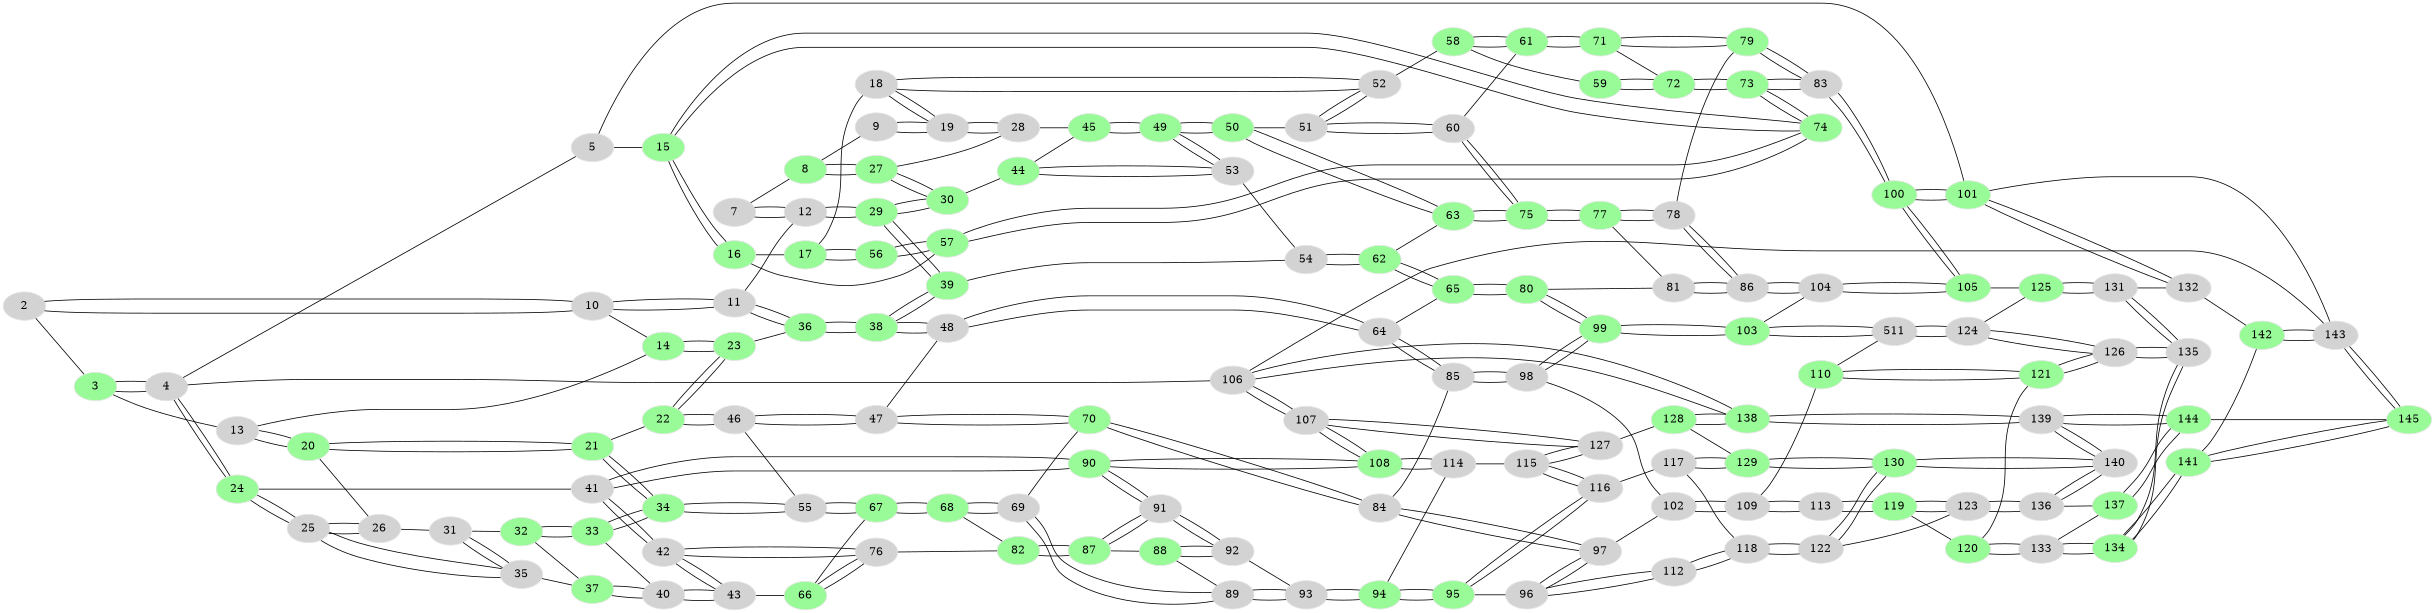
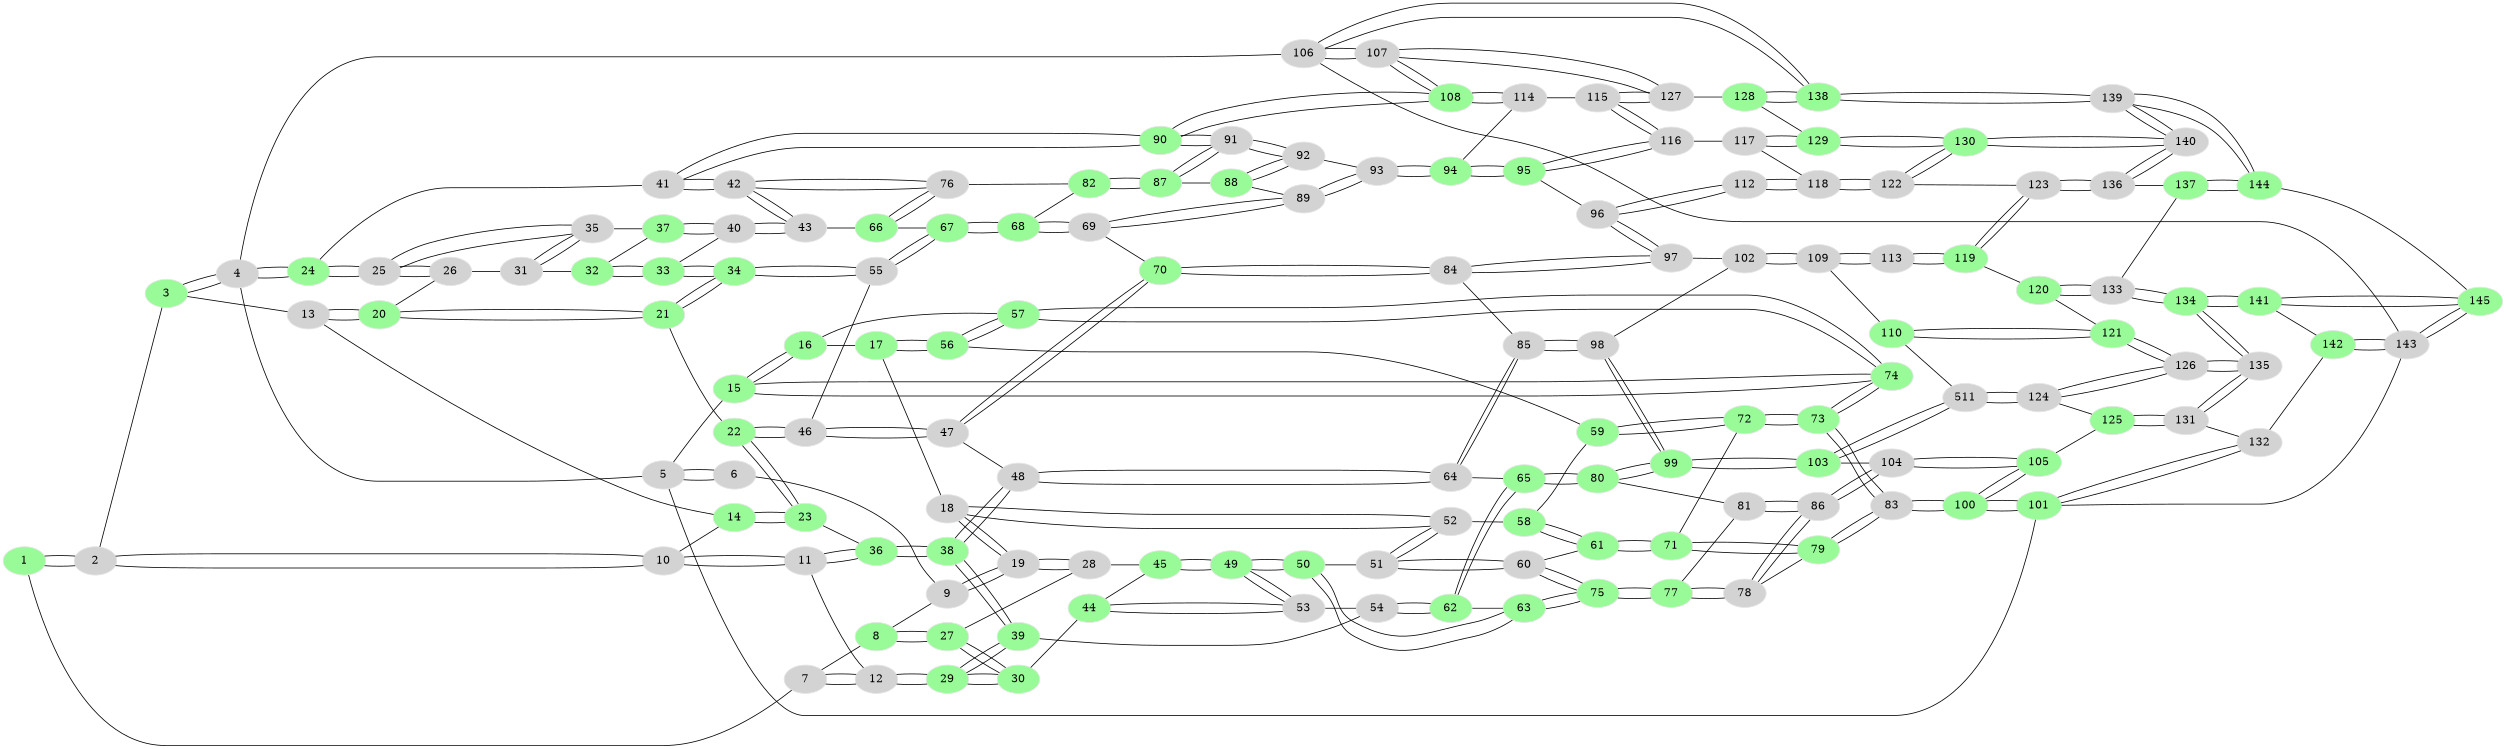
  graph {
    rankdir=LR
    node [color=gray90 fillcolor=palegreen style=filled]
    2 [fillcolor=lightgrey]
+   1
    7 [fillcolor=lightgrey]
    3
    10 [fillcolor=lightgrey]
    8
    12 [fillcolor=lightgrey]
    4 [fillcolor=lightgrey]
    13 [fillcolor=lightgrey]
    11 [fillcolor=lightgrey]
    14
    5 [fillcolor=lightgrey]
    24
    106 [fillcolor=lightgrey]
    20
+   6 [fillcolor=lightgrey]
    15
    101
    25 [fillcolor=lightgrey]
    41 [fillcolor=lightgrey]
    143 [fillcolor=lightgrey]
    107 [fillcolor=lightgrey]
    138
    9 [fillcolor=lightgrey]
    16
    74
    132 [fillcolor=lightgrey]
    19 [fillcolor=lightgrey]
    27
    29
    28 [fillcolor=lightgrey]
    30
    36
    23
    38
    39
    21
    26 [fillcolor=lightgrey]
    17
    57
    18 [fillcolor=lightgrey]
    56
    52 [fillcolor=lightgrey]
    59
    58
    45
    22
    34
    31 [fillcolor=lightgrey]
    46 [fillcolor=lightgrey]
    55 [fillcolor=lightgrey]
    47 [fillcolor=lightgrey]
    35 [fillcolor=lightgrey]
    42 [fillcolor=lightgrey]
    90
    37
    32
    44
    49
    54 [fillcolor=lightgrey]
    53 [fillcolor=lightgrey]
    33
    40 [fillcolor=lightgrey]
    43 [fillcolor=lightgrey]
    67
    48 [fillcolor=lightgrey]
    64 [fillcolor=lightgrey]
    62
    66
    76 [fillcolor=lightgrey]
    91 [fillcolor=lightgrey]
    108
    82
    50
    70
    84 [fillcolor=lightgrey]
    65
    85 [fillcolor=lightgrey]
    51 [fillcolor=lightgrey]
    63
    60 [fillcolor=lightgrey]
    75
    61
    68
    72
    71
    73
    77
    79
    80
    98 [fillcolor=lightgrey]
    81 [fillcolor=lightgrey]
    99
    69 [fillcolor=lightgrey]
    89 [fillcolor=lightgrey]
    87
    93 [fillcolor=lightgrey]
    97 [fillcolor=lightgrey]
    83 [fillcolor=lightgrey]
    100
    78 [fillcolor=lightgrey]
    86 [fillcolor=lightgrey]
    104 [fillcolor=lightgrey]
    103
    88
    105
    102 [fillcolor=lightgrey]
    92 [fillcolor=lightgrey]
    94
    114 [fillcolor=lightgrey]
    95
    96 [fillcolor=lightgrey]
    116 [fillcolor=lightgrey]
    115 [fillcolor=lightgrey]
    112 [fillcolor=lightgrey]
    117 [fillcolor=lightgrey]
    118 [fillcolor=lightgrey]
    109 [fillcolor=lightgrey]
    n119 [fillcolor=lightgrey label=511]
    125
    142
    145
    110
    113 [fillcolor=lightgrey]
    124 [fillcolor=lightgrey]
    131 [fillcolor=lightgrey]
    127 [fillcolor=lightgrey]
    139 [fillcolor=lightgrey]
    128
    121
    119
    126 [fillcolor=lightgrey]
    122 [fillcolor=lightgrey]
    120
    123 [fillcolor=lightgrey]
    129
    130
    133 [fillcolor=lightgrey]
    136 [fillcolor=lightgrey]
    134
    137
    135 [fillcolor=lightgrey]
    140 [fillcolor=lightgrey]
    141
    144
    2 -- 3
    2 -- 10
    2 -- 10
+   1 -- 2
+   1 -- 2
+   1 -- 7
    7 -- 8
    7 -- 12
    7 -- 12
    3 -- 4
    3 -- 4
    3 -- 13
    10 -- 11
    10 -- 11
    10 -- 14
    8 -- 9
    8 -- 27
    8 -- 27
    12 -- 29
    12 -- 29
    4 -- 5
    4 -- 24
    4 -- 24
    4 -- 106
    13 -- 14
    13 -- 20
    13 -- 20
    11 -- 12
    11 -- 36
    11 -- 36
    14 -- 23
    14 -- 23
+   5 -- 6
+   5 -- 6
    5 -- 15
    5 -- 101
    24 -- 25
    24 -- 25
    24 -- 41
    106 -- 143
    106 -- 107
    106 -- 107
    106 -- 138
    106 -- 138
    20 -- 21
    20 -- 21
    20 -- 26
+   6 -- 9
    15 -- 16
    15 -- 16
    15 -- 74
    15 -- 74
    101 -- 143
    101 -- 132
    101 -- 132
    25 -- 26
    25 -- 26
    25 -- 35
    25 -- 35
    41 -- 42
    41 -- 42
    41 -- 90
    41 -- 90
    143 -- 145
    143 -- 145
    107 -- 108
    107 -- 108
    107 -- 127
    107 -- 127
    138 -- 139
    138 -- 139
    9 -- 19
    9 -- 19
    16 -- 17
    16 -- 57
    132 -- 142
    19 -- 28
    19 -- 28
    27 -- 28
    27 -- 30
    27 -- 30
    29 -- 30
    29 -- 30
    29 -- 39
    29 -- 39
    28 -- 45
    30 -- 44
    36 -- 38
    36 -- 38
    23 -- 36
    38 -- 39
    38 -- 39
    38 -- 48
    38 -- 48
    39 -- 54
    21 -- 22
    21 -- 34
    21 -- 34
    26 -- 31
    17 -- 18
    17 -- 56
    17 -- 56
    57 -- 74
    57 -- 74
    18 -- 19
    18 -- 19
    18 -- 52
    18 -- 52
    56 -- 57
    56 -- 57
+   56 -- 59
    52 -- 58
    59 -- 72
    59 -- 72
    58 -- 59
    58 -- 61
    58 -- 61
    45 -- 49
    45 -- 49
    22 -- 23
    22 -- 23
    22 -- 46
    22 -- 46
    34 -- 55
    34 -- 55
    31 -- 35
    31 -- 35
    31 -- 32
    46 -- 55
    46 -- 47
    46 -- 47
    55 -- 67
    55 -- 67
    47 -- 48
    47 -- 70
    47 -- 70
    35 -- 37
    42 -- 43
    42 -- 43
    42 -- 76
    42 -- 76
    90 -- 91
    90 -- 91
    90 -- 108
    90 -- 108
    37 -- 40
    37 -- 40
    32 -- 37
    32 -- 33
    32 -- 33
    44 -- 45
    44 -- 53
    44 -- 53
    49 -- 53
    49 -- 53
    49 -- 50
    49 -- 50
    54 -- 62
    54 -- 62
    53 -- 54
    33 -- 34
    33 -- 34
    33 -- 40
    40 -- 43
    40 -- 43
    43 -- 66
    67 -- 68
    67 -- 68
    48 -- 64
    48 -- 64
    64 -- 65
    64 -- 85
    64 -- 85
    62 -- 65
    62 -- 65
    62 -- 63
    66 -- 67
    66 -- 76
    66 -- 76
    76 -- 82
    91 -- 92
    91 -- 92
    108 -- 114
    108 -- 114
    82 -- 87
    82 -- 87
    50 -- 51
    50 -- 63
    50 -- 63
    70 -- 84
    70 -- 84
    84 -- 85
    84 -- 97
    84 -- 97
    65 -- 80
    65 -- 80
    85 -- 98
    85 -- 98
    51 -- 52
    51 -- 52
    51 -- 60
    51 -- 60
    63 -- 75
    63 -- 75
    60 -- 75
    60 -- 75
    60 -- 61
    75 -- 77
    75 -- 77
    61 -- 71
    61 -- 71
    68 -- 82
    68 -- 69
    68 -- 69
    72 -- 73
    72 -- 73
    71 -- 72
    71 -- 79
    71 -- 79
    73 -- 74
    73 -- 74
    73 -- 83
    73 -- 83
    77 -- 81
    77 -- 78
    77 -- 78
    79 -- 83
    79 -- 83
    80 -- 81
    80 -- 99
    80 -- 99
    98 -- 99
    98 -- 99
    98 -- 102
    81 -- 86
    81 -- 86
    99 -- 103
    99 -- 103
    69 -- 70
    69 -- 89
    69 -- 89
    89 -- 93
    89 -- 93
    87 -- 91
    87 -- 91
    87 -- 88
    93 -- 94
    93 -- 94
    97 -- 102
    83 -- 100
    83 -- 100
    100 -- 101
    100 -- 101
    100 -- 105
    100 -- 105
    78 -- 79
    78 -- 86
    78 -- 86
    86 -- 104
    86 -- 104
    104 -- 105
    104 -- 105
    103 -- 104
    103 -- n119
    103 -- n119
    88 -- 89
    88 -- 92
    88 -- 92
    105 -- 125
    102 -- 109
    102 -- 109
    92 -- 93
    94 -- 114
    94 -- 95
    94 -- 95
    114 -- 115
    95 -- 96
    95 -- 116
    95 -- 116
    96 -- 97
    96 -- 97
    96 -- 112
    96 -- 112
    116 -- 117
    115 -- 116
    115 -- 116
    115 -- 127
    115 -- 127
    112 -- 118
    112 -- 118
    117 -- 118
    117 -- 129
    117 -- 129
    118 -- 122
    118 -- 122
    109 -- 110
    109 -- 113
    109 -- 113
    n119 -- 124
    n119 -- 124
    125 -- 131
    125 -- 131
    142 -- 143
    142 -- 143
    110 -- n119
    110 -- 121
    110 -- 121
    113 -- 119
    113 -- 119
    124 -- 125
    124 -- 126
    124 -- 126
    131 -- 132
    131 -- 135
    131 -- 135
    127 -- 128
    139 -- 140
    139 -- 140
    139 -- 144
    139 -- 144
    128 -- 138
    128 -- 138
    128 -- 129
    121 -- 126
    121 -- 126
    119 -- 120
    119 -- 123
    119 -- 123
    126 -- 135
    126 -- 135
    122 -- 123
    122 -- 130
    122 -- 130
    120 -- 121
    120 -- 133
    120 -- 133
    123 -- 136
    123 -- 136
    129 -- 130
    129 -- 130
    130 -- 140
    130 -- 140
    133 -- 134
    133 -- 134
    133 -- 137
    136 -- 137
    136 -- 140
    136 -- 140
    134 -- 135
    134 -- 135
    134 -- 141
    134 -- 141
    137 -- 144
    137 -- 144
    141 -- 142
    141 -- 145
    141 -- 145
    144 -- 145
  }
